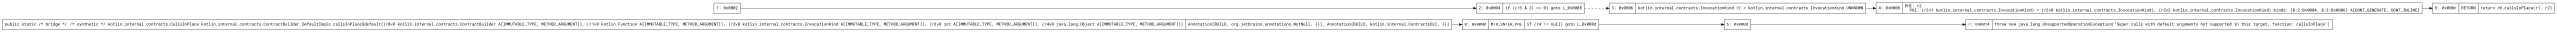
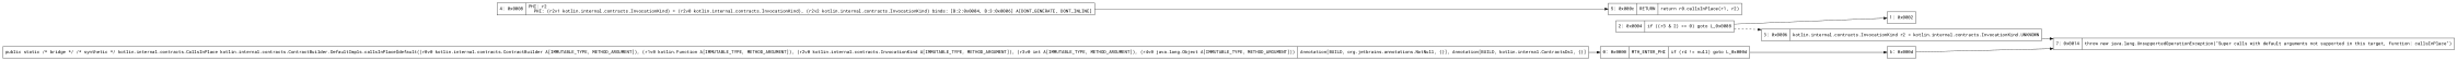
  digraph {
    fontname="Roboto Mono"
    rankdir=LR
    node [fontname="Roboto Mono" shape=record]
    edge [fontname="Roboto Mono"]
    n1 [label="{0\:\ 0x0000|MTH_ENTER_PHI\l|if (r4 != null) goto L_0x000d\l}"]
    n2 [label="{6\:\ 0x000d}"]
    n3 [label="{1\:\ 0x0002}"]
    n4 [label="{2\:\ 0x0004|if ((r3 & 2) == 0) goto L_0x0008\l}"]
    n5 [label="{7\:\ 0x0014|throw new java.lang.UnsupportedOperationException(\"Super calls with default arguments not supported in this target, function: callsInPlace\")\l}"]
    n6 [label="{3\:\ 0x0006|kotlin.internal.contracts.InvocationKind r2 = kotlin.internal.contracts.InvocationKind.UNKNOWN\l}"]
    n7 [label="{4\:\ 0x0008|PHI: r2 \l  PHI: (r2v1 kotlin.internal.contracts.InvocationKind) = (r2v0 kotlin.internal.contracts.InvocationKind), (r2v2 kotlin.internal.contracts.InvocationKind) binds: [B:2:0x0004, B:3:0x0006] A[DONT_GENERATE, DONT_INLINE]\l}"]
    n8 [label="{5\:\ 0x000c|RETURN\l|return r0.callsInPlace(r1, r2)\l}"]
    n9 [label="{public static \/* bridge *\/ \/* synthetic *\/ kotlin.internal.contracts.CallsInPlace kotlin.internal.contracts.ContractBuilder.DefaultImpls.callsInPlace$default((r0v0 kotlin.internal.contracts.ContractBuilder A[IMMUTABLE_TYPE, METHOD_ARGUMENT]), (r1v0 kotlin.Function A[IMMUTABLE_TYPE, METHOD_ARGUMENT]), (r2v0 kotlin.internal.contracts.InvocationKind A[IMMUTABLE_TYPE, METHOD_ARGUMENT]), (r3v0 int A[IMMUTABLE_TYPE, METHOD_ARGUMENT]), (r4v0 java.lang.Object A[IMMUTABLE_TYPE, METHOD_ARGUMENT]))  | Annotation[BUILD, org.jetbrains.annotations.NotNull, \{\}], Annotation[BUILD, kotlin.internal.ContractsDsl, \{\}]\l}"]
    n1 -> n2
    n2 -> n5
-   n3 -> n4
+   n4 -> n3
    n4 -> n6 [style=dashed]
-   n6 -> n7
+   n6 -> n5
    n7 -> n8
    n9 -> n1
  }
